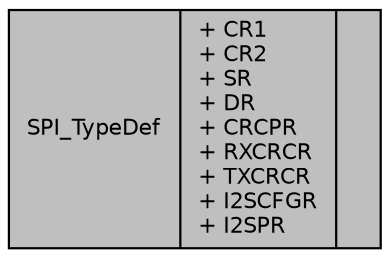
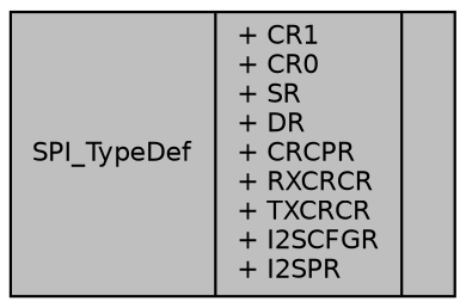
  digraph {
    rankdir=LR
-   n1 [color=black fillcolor=grey75 fontcolor=black fontname=Helvetica fontsize=10 height=0.2 label="{SPI_TypeDef\n|+ CR1\l+ CR2\l+ SR\l+ DR\l+ CRCPR\l+ RXCRCR\l+ TXCRCR\l+ I2SCFGR\l+ I2SPR\l|}" shape=record style=filled width=0.4]
+   n1 [color=black fillcolor=grey75 fontcolor=black fontname=Helvetica fontsize=10 height=0.2 label="{SPI_TypeDef\n|+ CR1\l+ CR0\l+ SR\l+ DR\l+ CRCPR\l+ RXCRCR\l+ TXCRCR\l+ I2SCFGR\l+ I2SPR\l|}" shape=record style=filled width=0.4]
  }
